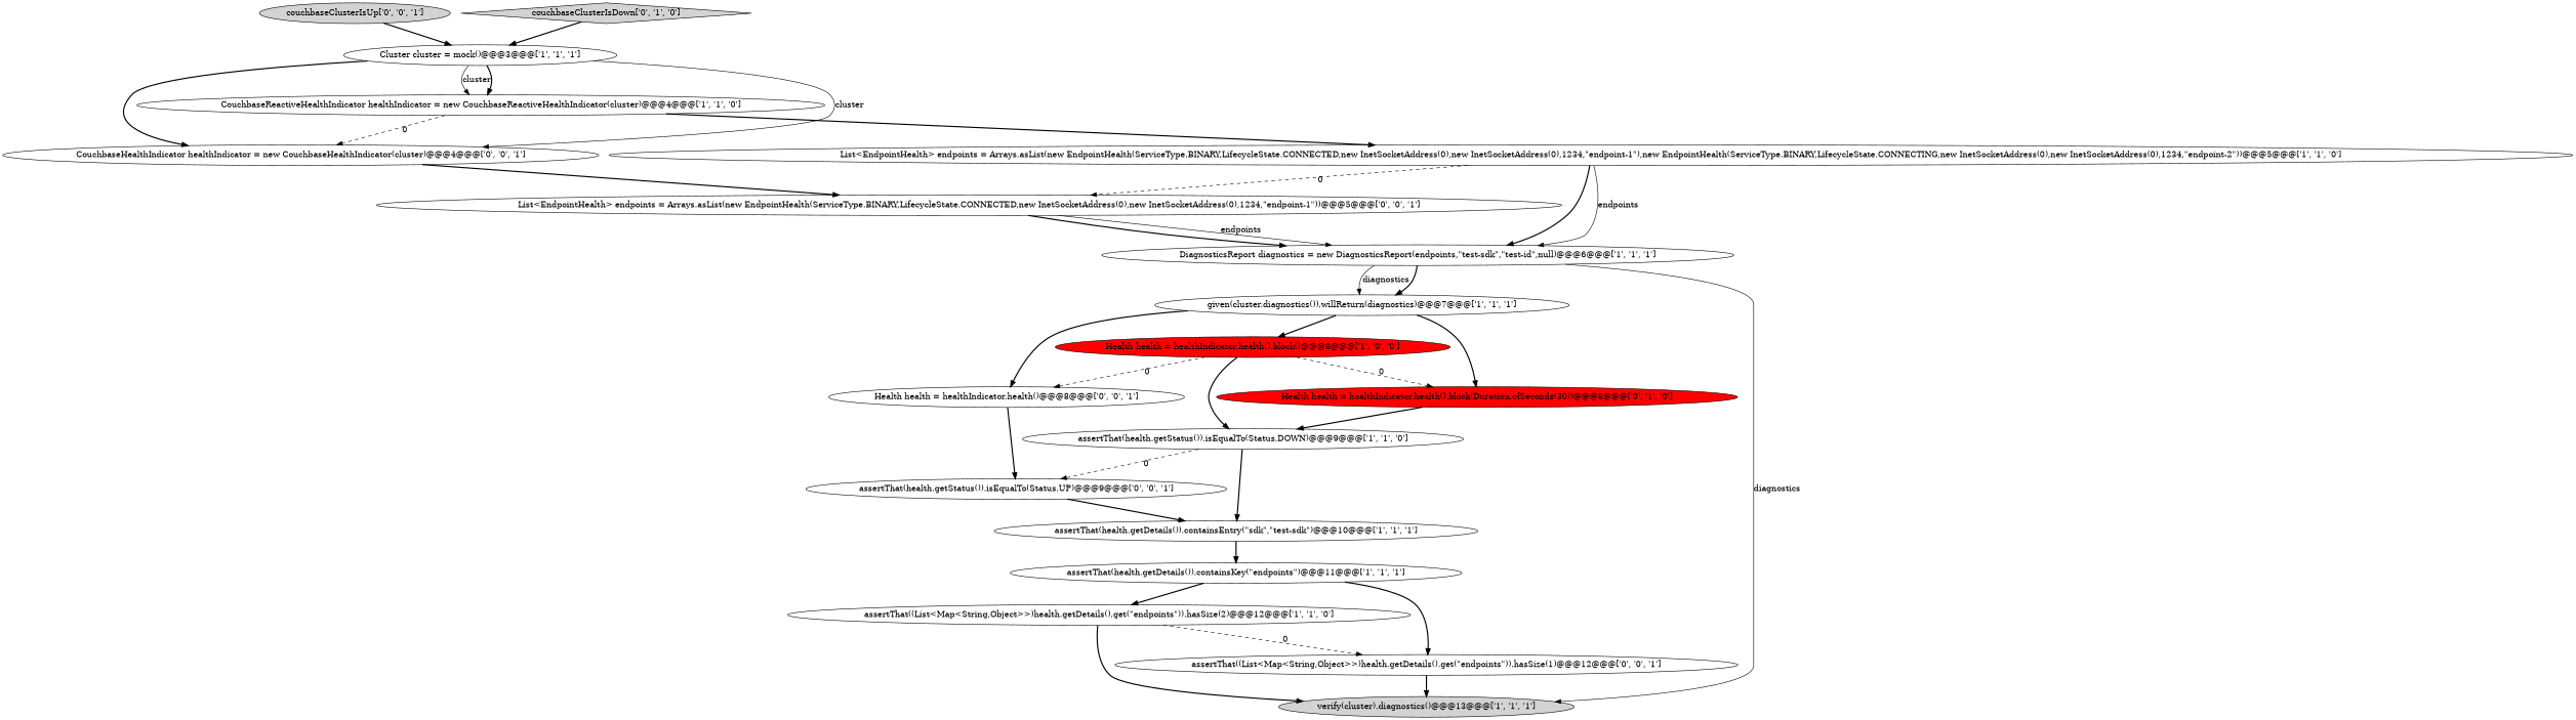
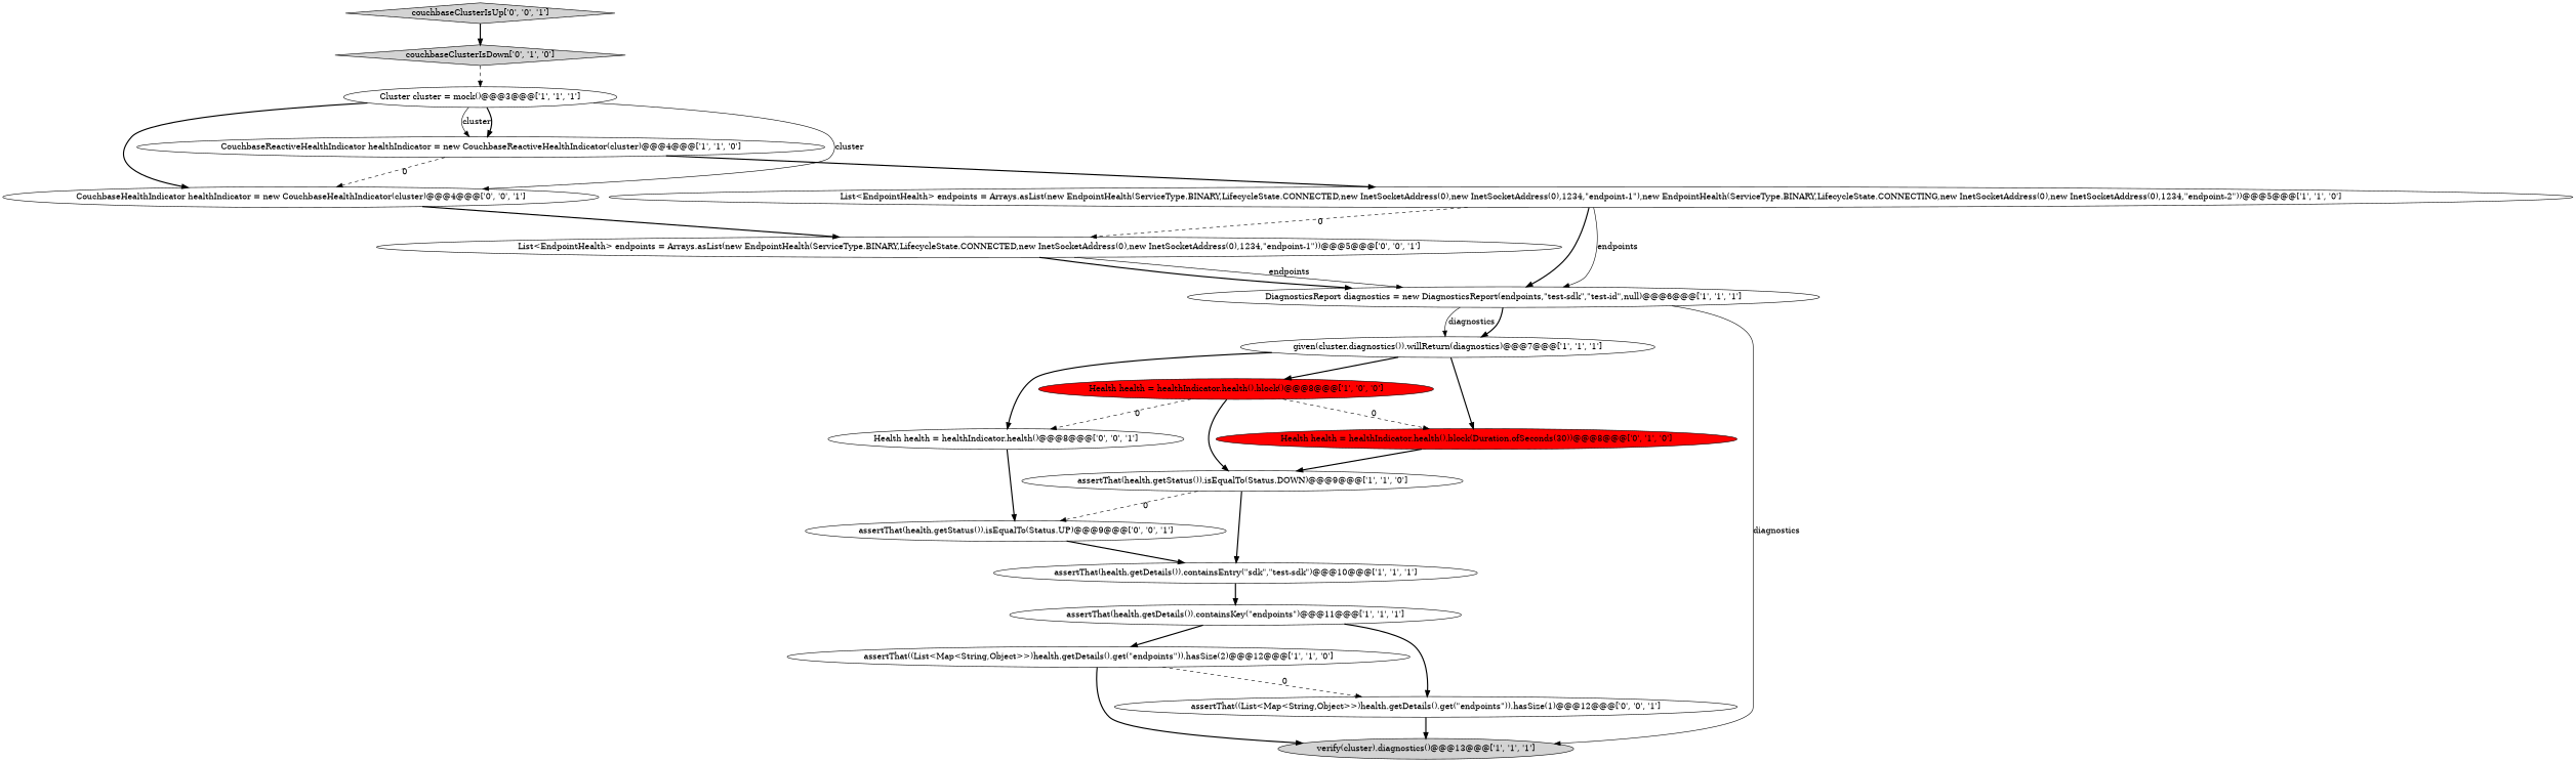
  digraph {
    node [fillcolor=white shape=ellipse style=filled]
    edge [style=bold]
    n1 [fillcolor=lightgray label="verify(cluster).diagnostics()@@@13@@@['1', '1', '1']"]
    n2 [label="assertThat((List<Map<String,Object>>)health.getDetails().get(\"endpoints\")).hasSize(1)@@@12@@@['0', '0', '1']"]
    n3 [fillcolor=red label="Health health = healthIndicator.health().block()@@@8@@@['1', '0', '0']"]
    n4 [label="Health health = healthIndicator.health()@@@8@@@['0', '0', '1']"]
    n5 [label="assertThat(health.getStatus()).isEqualTo(Status.DOWN)@@@9@@@['1', '1', '0']"]
    n6 [fillcolor=red label="Health health = healthIndicator.health().block(Duration.ofSeconds(30))@@@8@@@['0', '1', '0']"]
    n7 [label="assertThat(health.getStatus()).isEqualTo(Status.UP)@@@9@@@['0', '0', '1']"]
    n8 [label="assertThat(health.getDetails()).containsEntry(\"sdk\",\"test-sdk\")@@@10@@@['1', '1', '1']"]
    n9 [label="assertThat((List<Map<String,Object>>)health.getDetails().get(\"endpoints\")).hasSize(2)@@@12@@@['1', '1', '0']"]
    n10 [label="Cluster cluster = mock()@@@3@@@['1', '1', '1']"]
    n11 [label="CouchbaseReactiveHealthIndicator healthIndicator = new CouchbaseReactiveHealthIndicator(cluster)@@@4@@@['1', '1', '0']"]
    n12 [label="CouchbaseHealthIndicator healthIndicator = new CouchbaseHealthIndicator(cluster)@@@4@@@['0', '0', '1']"]
    n13 [label="List<EndpointHealth> endpoints = Arrays.asList(new EndpointHealth(ServiceType.BINARY,LifecycleState.CONNECTED,new InetSocketAddress(0),new InetSocketAddress(0),1234,\"endpoint-1\"),new EndpointHealth(ServiceType.BINARY,LifecycleState.CONNECTING,new InetSocketAddress(0),new InetSocketAddress(0),1234,\"endpoint-2\"))@@@5@@@['1', '1', '0']"]
    n14 [label="List<EndpointHealth> endpoints = Arrays.asList(new EndpointHealth(ServiceType.BINARY,LifecycleState.CONNECTED,new InetSocketAddress(0),new InetSocketAddress(0),1234,\"endpoint-1\"))@@@5@@@['0', '0', '1']"]
    n15 [label="assertThat(health.getDetails()).containsKey(\"endpoints\")@@@11@@@['1', '1', '1']"]
-   n16 [fillcolor=lightgray label="couchbaseClusterIsUp['0', '0', '1']"]
+   n16 [fillcolor=lightgray label="couchbaseClusterIsUp['0', '0', '1']" shape=diamond]
    n17 [label="given(cluster.diagnostics()).willReturn(diagnostics)@@@7@@@['1', '1', '1']"]
    n18 [fillcolor=lightgray label="couchbaseClusterIsDown['0', '1', '0']" shape=diamond]
    n19 [label="DiagnosticsReport diagnostics = new DiagnosticsReport(endpoints,\"test-sdk\",\"test-id\",null)@@@6@@@['1', '1', '1']"]
    n2 -> n1
    n3 -> n4 [label=0 style=dashed]
    n3 -> n5
    n3 -> n6 [label=0 style=dashed]
    n4 -> n7
    n5 -> n7 [label=0 style=dashed]
    n5 -> n8
    n6 -> n5
    n7 -> n8
    n8 -> n15
    n9 -> n1
    n9 -> n2 [label=0 style=dashed]
    n10 -> n11 [label=cluster style=solid]
    n10 -> n11
    n10 -> n12
    n10 -> n12 [label=cluster style=solid]
    n11 -> n12 [label=0 style=dashed]
    n11 -> n13
    n12 -> n14
    n13 -> n14 [label=0 style=dashed]
    n13 -> n19 [label=endpoints style=solid]
    n13 -> n19
    n14 -> n19 [label=endpoints style=solid]
    n14 -> n19
    n15 -> n2
    n15 -> n9
-   n16 -> n10
+   n16 -> n18
    n17 -> n3
    n17 -> n4
    n17 -> n6
-   n18 -> n10
+   n18 -> n10 [style=dashed]
    n19 -> n1 [label=diagnostics style=solid]
    n19 -> n17 [label=diagnostics style=solid]
    n19 -> n17
  }
